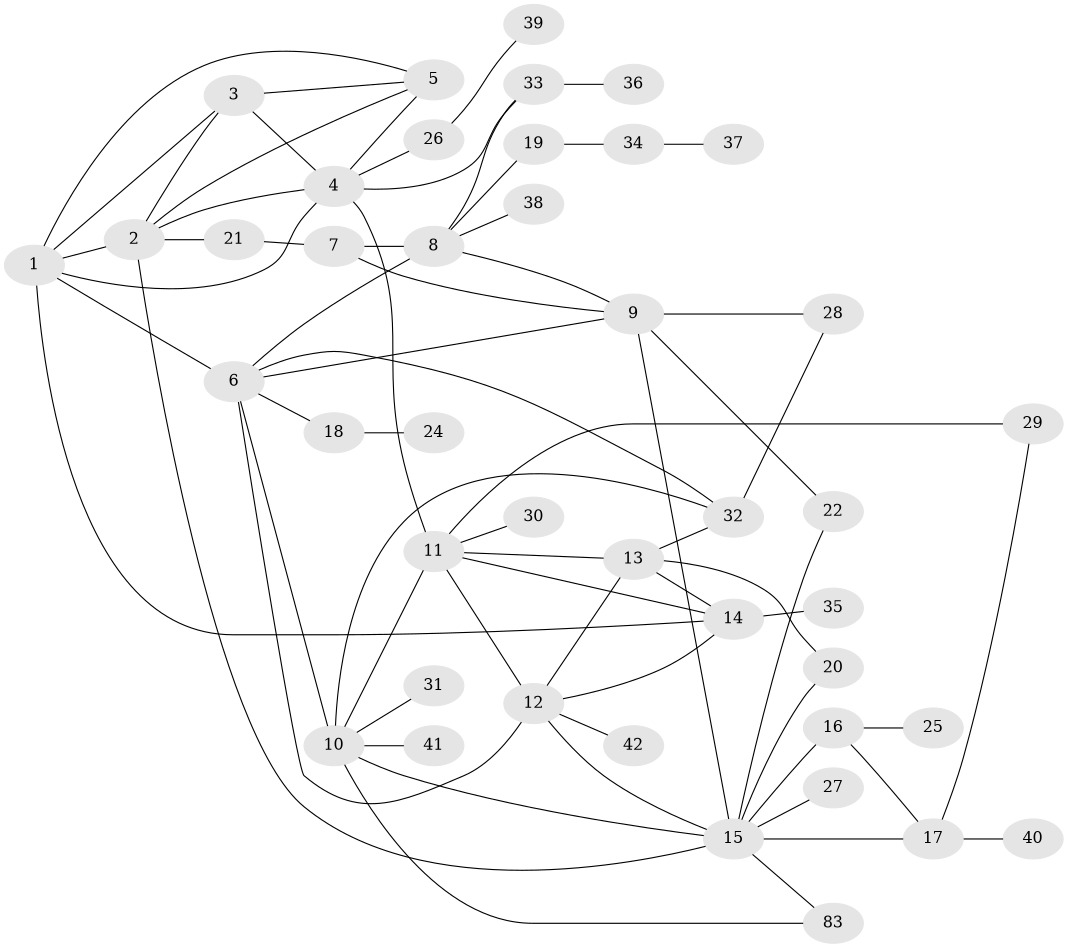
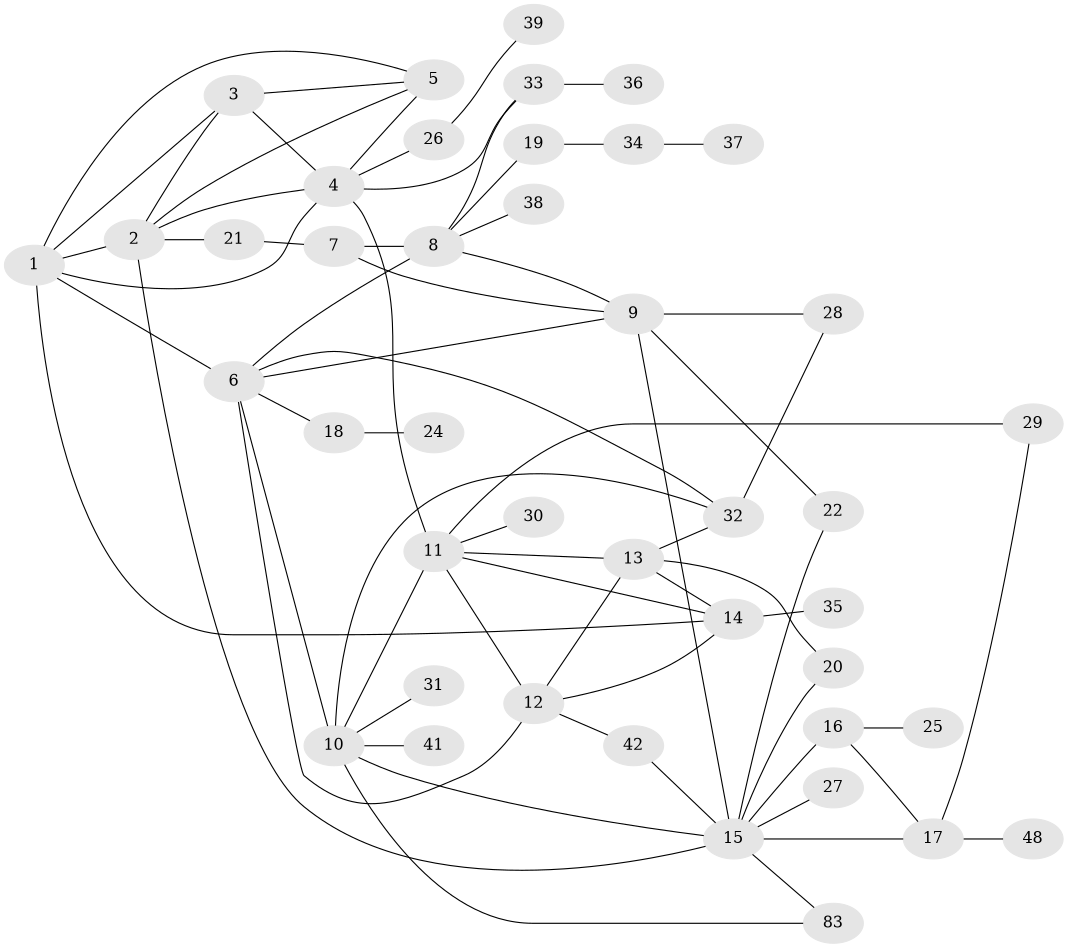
  graph {
    rankdir=LR
    node [color=gray90 style=filled]
    edge [weight=1.0]
    1
    2
    3
    4
    5
    6
    14
    15
    21
    26
    33
    11
    10
    8
    9
    12
    18
    32
    35
    22
    n21 [label=83]
    20
    16
    17
    27
    7
    31
    41
    39
    36
    19
    38
    28
    13
    42
    24
    34
    29
    30
    25
-   40
+   40 [label=48]
    37
    1 -- 2
    1 -- 3
    1 -- 4
    1 -- 5
    1 -- 6
    1 -- 14
    2 -- 3 [weight=2.0]
    2 -- 4
    2 -- 5
    2 -- 15
    2 -- 21 [weight=7.0]
    3 -- 4
    3 -- 5
    4 -- 5
    4 -- 26
    4 -- 33
    4 -- 11
    6 -- 10
    6 -- 8 [weight=2.0]
    6 -- 9 [weight=2.0]
    6 -- 12
    6 -- 18
    6 -- 32
    14 -- 35 [weight=2.0]
    15 -- 22
    15 -- n21
    15 -- 20
    15 -- 16 [weight=3.0]
    15 -- 17 [weight=6.0]
    15 -- 27
    21 -- 7 [weight=2.0]
    26 -- 39
    33 -- 36
    11 -- 14 [weight=2.0]
    11 -- 12 [weight=2.0]
    11 -- 13 [weight=2.0]
    11 -- 29 [weight=5.0]
    11 -- 30
    10 -- 15 [weight=3.0]
    10 -- 11
    10 -- 32
    10 -- n21 [weight=2.0]
    10 -- 31
    10 -- 41 [weight=2.0]
    8 -- 33
    8 -- 9
    8 -- 19
    8 -- 38
    9 -- 15
    9 -- 22
    9 -- 28 [weight=4.0]
    12 -- 14
-   12 -- 15
+   42 -- 15
    12 -- 13
    12 -- 42
    18 -- 24 [weight=2.0]
    32 -- 28
    16 -- 17
    16 -- 25 [weight=4.0]
    17 -- 29
    17 -- 40
    7 -- 8
    7 -- 9
    19 -- 34
    13 -- 14
    13 -- 32 [weight=3.0]
    13 -- 20
    34 -- 37
  }
